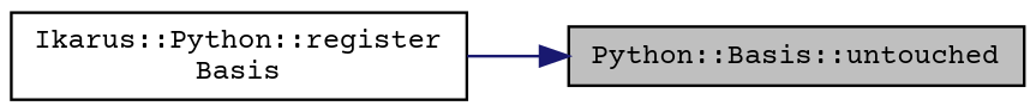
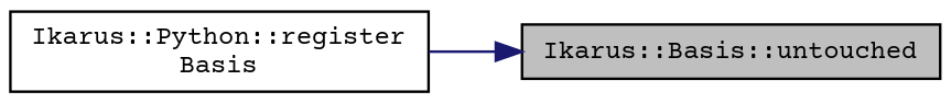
  digraph {
    rankdir=RL
    fontname="Courier Prime"
    node [color=black fontname="Courier Prime" fontsize=10 shape=record style=filled]
-   n1 [fillcolor=grey75 fontcolor=black height=0.2 label="Python::Basis::untouched" width=0.4]
+   n1 [fillcolor=grey75 fontcolor=black height=0.2 label="Ikarus::Basis::untouched" width=0.4]
    n2 [fillcolor=white height=0.2 label="Ikarus::Python::register\lBasis" width=0.4]
    n1 -> n2 [color=midnightblue dir=back fontname="Courier Prime" fontsize=10 labelfontname=Helvetica labelfontsize=10 style=solid]
  }
